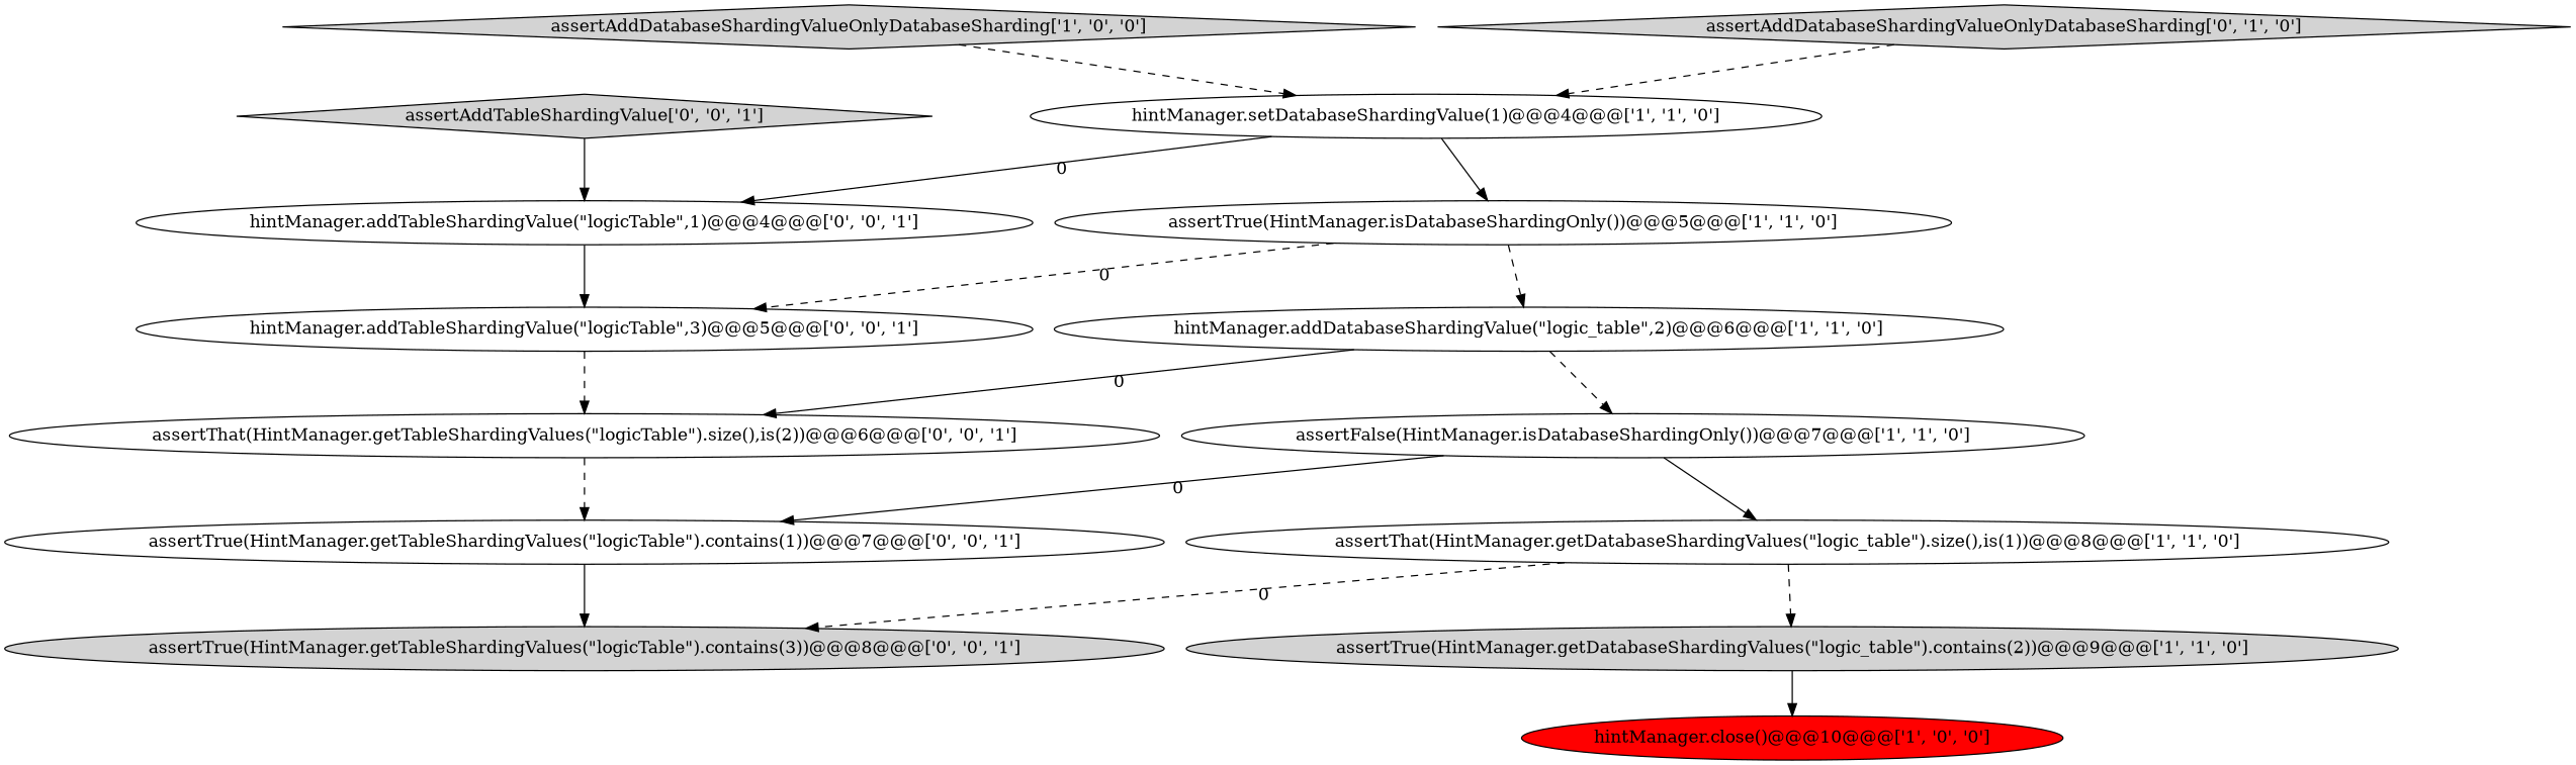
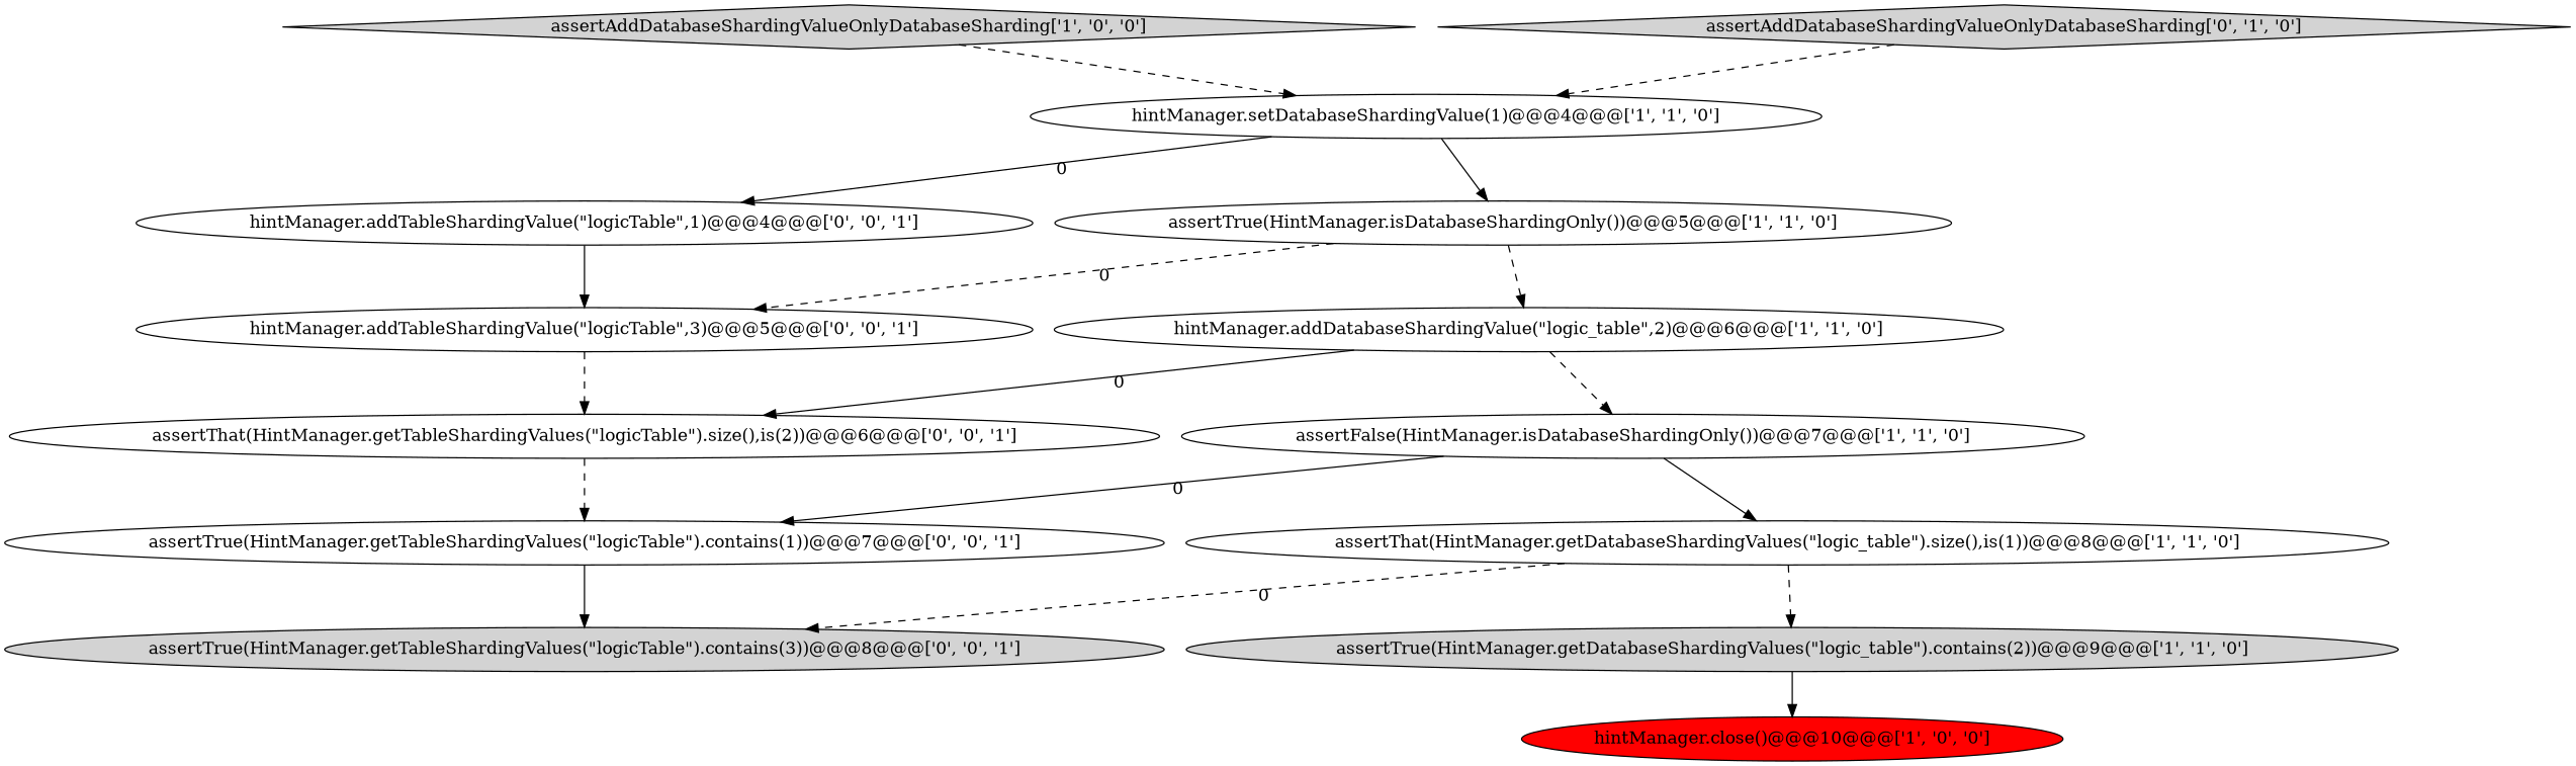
  digraph {
    node [fillcolor=white shape=ellipse style=filled]
    edge [style=dashed]
    n1 [label="hintManager.addTableShardingValue(\"logicTable\",3)@@@5@@@['0', '0', '1']"]
    n2 [label="assertThat(HintManager.getTableShardingValues(\"logicTable\").size(),is(2))@@@6@@@['0', '0', '1']"]
    n3 [fillcolor=lightgray label="assertAddDatabaseShardingValueOnlyDatabaseSharding['1', '0', '0']" shape=diamond]
    n4 [label="hintManager.setDatabaseShardingValue(1)@@@4@@@['1', '1', '0']"]
-   n5 [fillcolor=lightgray label="assertAddTableShardingValue['0', '0', '1']" shape=diamond]
    n6 [label="hintManager.addTableShardingValue(\"logicTable\",1)@@@4@@@['0', '0', '1']"]
    n7 [fillcolor=lightgray label="assertTrue(HintManager.getTableShardingValues(\"logicTable\").contains(3))@@@8@@@['0', '0', '1']"]
    n8 [label="assertTrue(HintManager.isDatabaseShardingOnly())@@@5@@@['1', '1', '0']"]
    n9 [fillcolor=red label="hintManager.close()@@@10@@@['1', '0', '0']"]
    n10 [label="assertFalse(HintManager.isDatabaseShardingOnly())@@@7@@@['1', '1', '0']"]
    n11 [label="assertTrue(HintManager.getTableShardingValues(\"logicTable\").contains(1))@@@7@@@['0', '0', '1']"]
    n12 [label="assertThat(HintManager.getDatabaseShardingValues(\"logic_table\").size(),is(1))@@@8@@@['1', '1', '0']"]
    n13 [label="hintManager.addDatabaseShardingValue(\"logic_table\",2)@@@6@@@['1', '1', '0']"]
    n14 [fillcolor=lightgray label="assertAddDatabaseShardingValueOnlyDatabaseSharding['0', '1', '0']" shape=diamond]
    n15 [fillcolor=lightgray label="assertTrue(HintManager.getDatabaseShardingValues(\"logic_table\").contains(2))@@@9@@@['1', '1', '0']"]
    n1 -> n2
    n2 -> n11
    n3 -> n4
    n4 -> n6 [label=0 style=solid]
    n4 -> n8 [style=solid]
-   n5 -> n6 [style=solid]
    n6 -> n1 [style=solid]
    n8 -> n1 [label=0]
    n8 -> n13
    n10 -> n11 [label=0 style=solid]
    n10 -> n12 [style=solid]
    n11 -> n7 [style=solid]
    n12 -> n7 [label=0]
    n12 -> n15
    n13 -> n2 [label=0 style=solid]
    n13 -> n10
    n14 -> n4
    n15 -> n9 [style=solid]
  }
